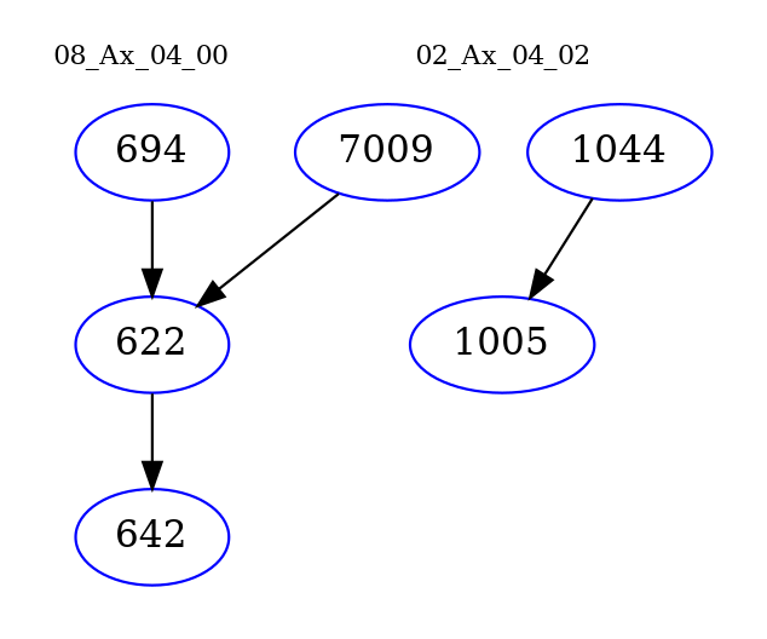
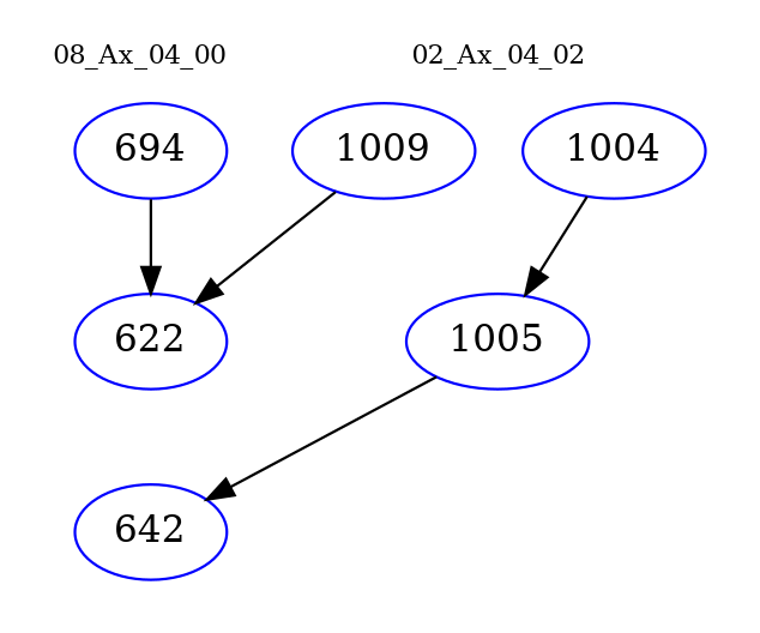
  digraph {
    node [color=blue]
    edge [color=black]
    n1 [label=694]
    n2 [label=622]
    n3 [label=642]
-   n4 [label=7009]
-   n5 [label=1044]
+   n4 [label=1009]
+   n5 [label=1004]
    n6 [label=1005]
    subgraph cluster_1 {
      color=white
      fontsize=10
      label="08_Ax_04_00"
      n1
      n2
      n3
    }
    subgraph cluster_2 {
      color=white
      fontsize=10
      label="02_Ax_04_02"
      n4
      n5
      n6
    }
    n1 -> n2
-   n2 -> n3
+   n6 -> n3
    n4 -> n2
    n5 -> n6
  }
